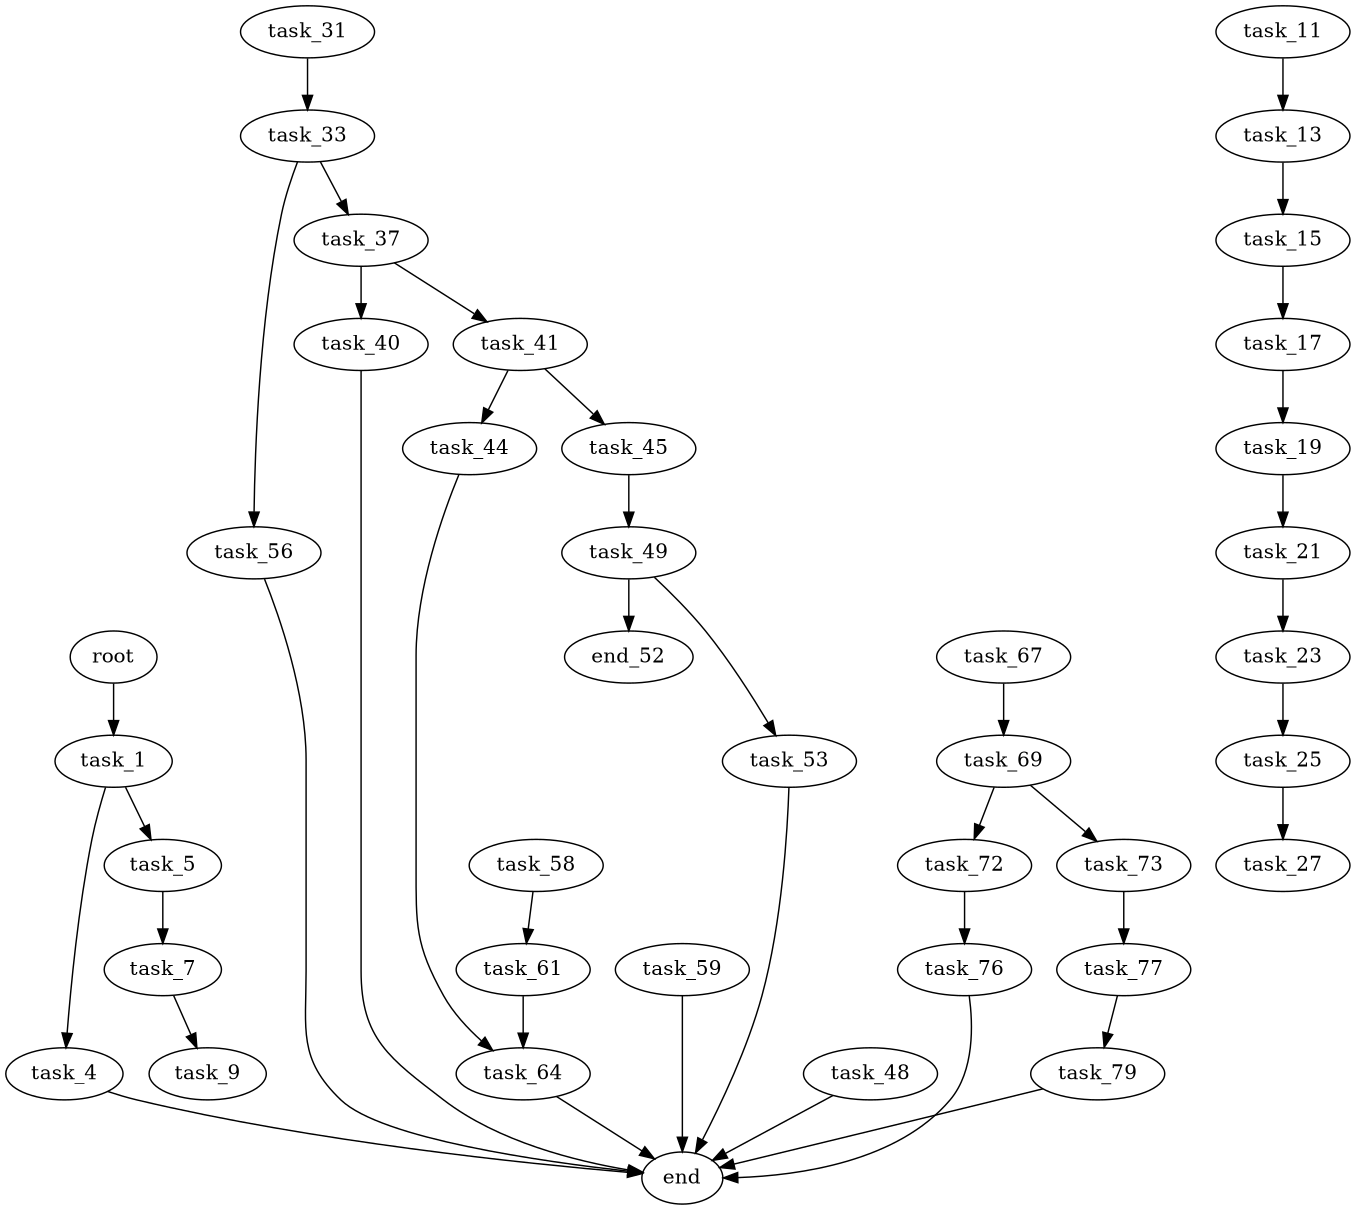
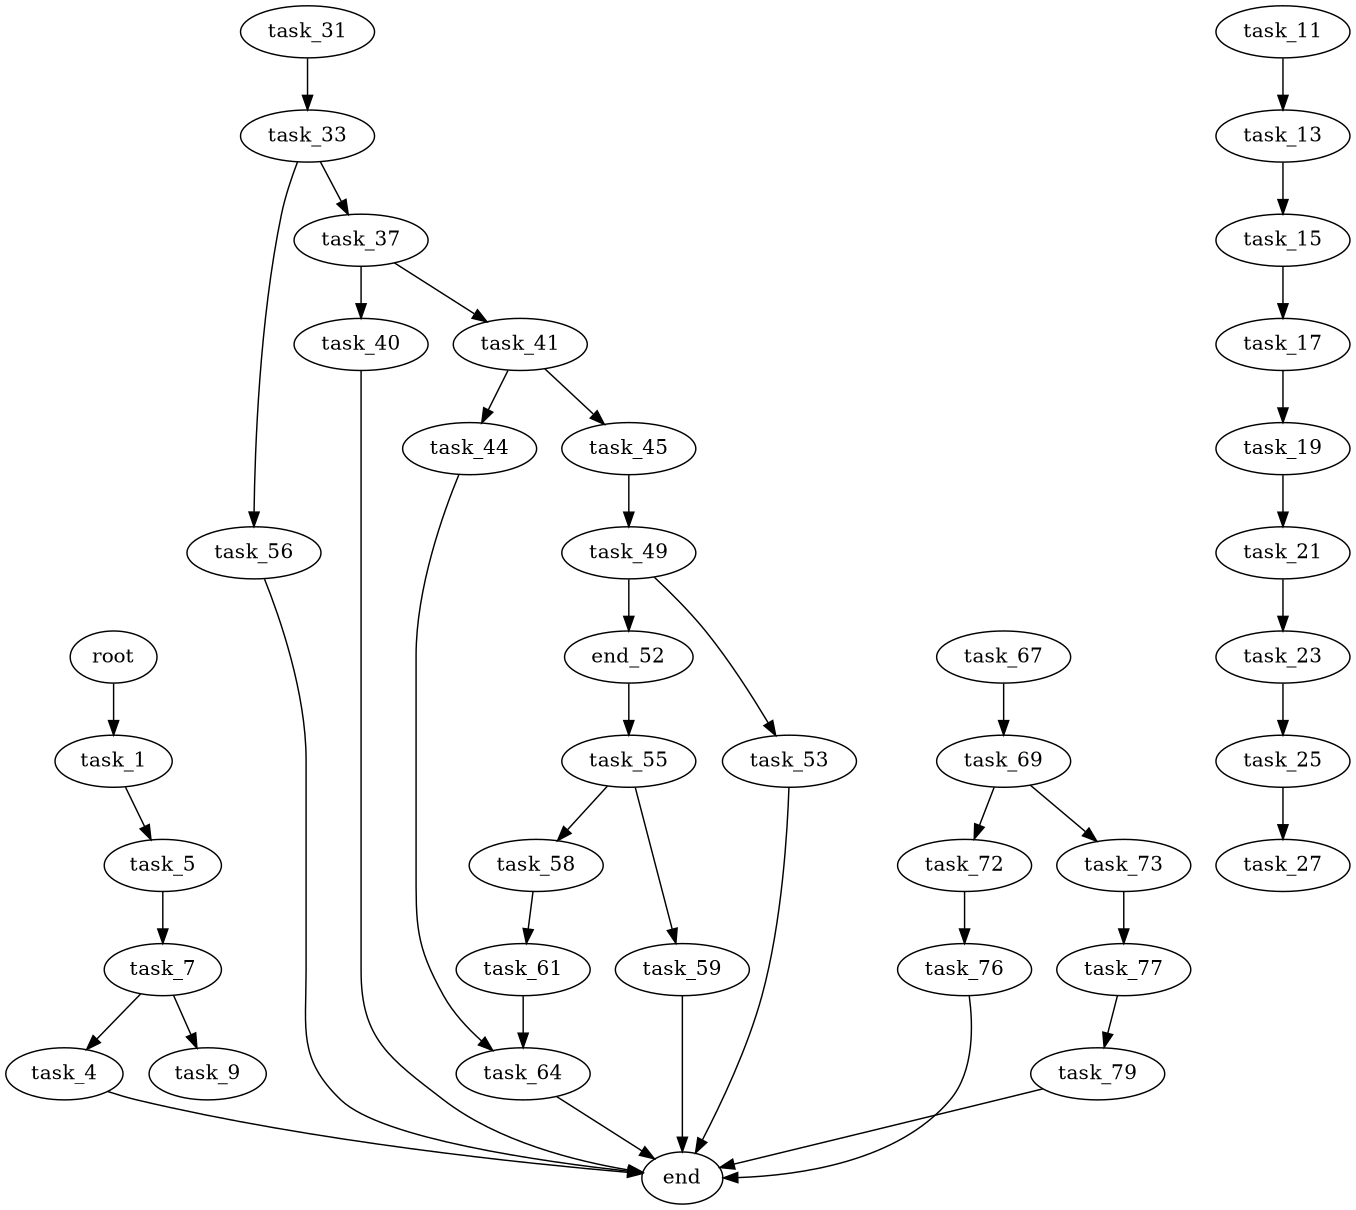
  digraph {
    root
    task_1
    task_4
    task_5
    end
    task_7
    task_9
    task_11
    task_13
    task_15
    task_17
    task_19
    task_21
    task_23
    task_25
    task_27
    task_31
    task_33
    n19 [label=task_56]
    task_37
    task_40
    task_41
    task_44
    task_45
    task_64
    task_49
-   task_48
    n28 [label=end_52]
    task_53
+   task_55
    task_58
    task_59
    task_61
    task_67
    task_69
    task_72
    task_73
    task_76
    task_77
    task_79
    root -> task_1
-   task_1 -> task_4
+   task_7 -> task_4
    task_1 -> task_5
    task_4 -> end
    task_5 -> task_7
    task_7 -> task_9
    task_11 -> task_13
    task_13 -> task_15
    task_15 -> task_17
    task_17 -> task_19
    task_19 -> task_21
    task_21 -> task_23
    task_23 -> task_25
    task_25 -> task_27
    task_31 -> task_33
    task_33 -> n19
    task_33 -> task_37
    n19 -> end
    task_37 -> task_40
    task_37 -> task_41
    task_40 -> end
    task_41 -> task_44
    task_41 -> task_45
    task_44 -> task_64
    task_45 -> task_49
    task_64 -> end
    task_49 -> n28
    task_49 -> task_53
-   task_48 -> end
+   n28 -> task_55
    task_53 -> end
+   task_55 -> task_58
+   task_55 -> task_59
    task_58 -> task_61
    task_59 -> end
    task_61 -> task_64
    task_67 -> task_69
    task_69 -> task_72
    task_69 -> task_73
    task_72 -> task_76
    task_73 -> task_77
    task_76 -> end
    task_77 -> task_79
    task_79 -> end
  }
